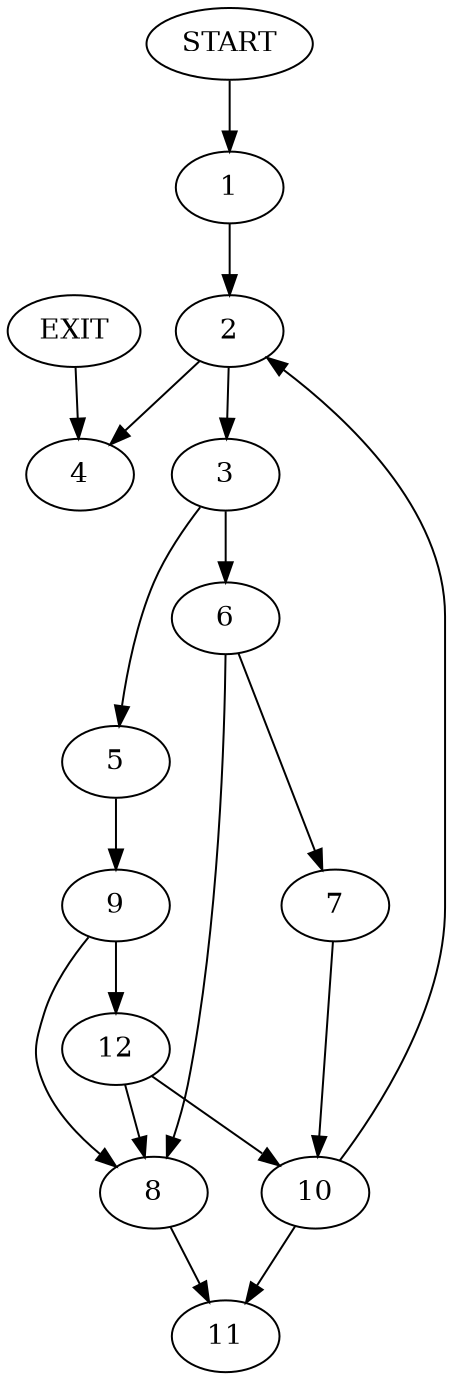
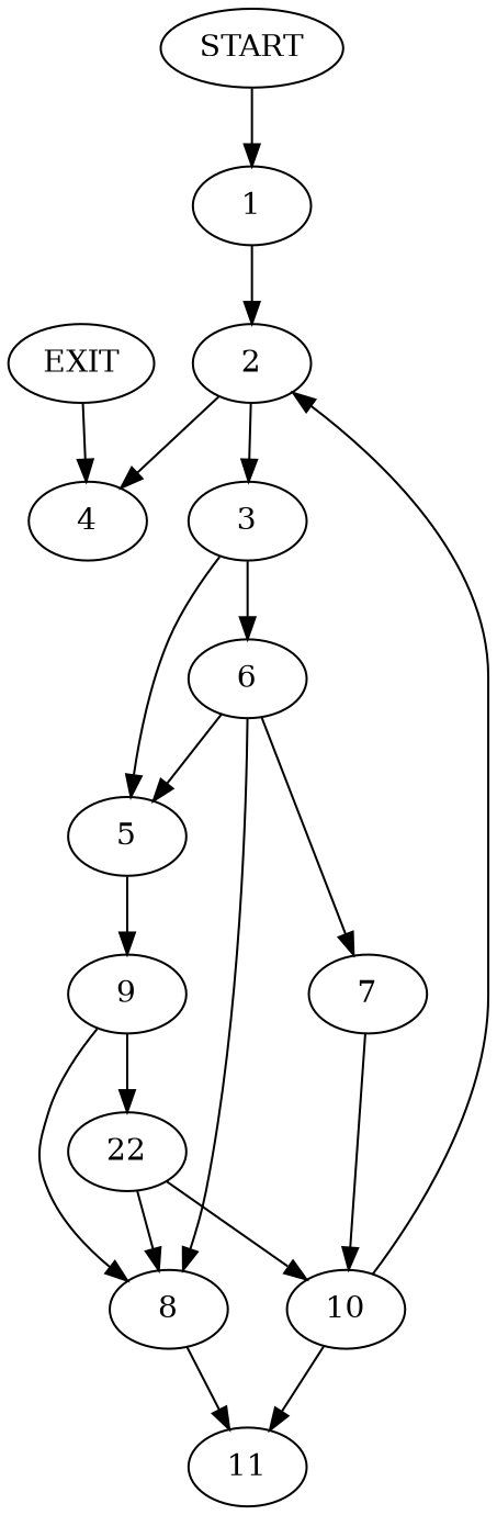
  digraph {
    n1 [label=START]
    1
    2
    n4 [label=EXIT]
    4
    3
    5
    6
    9
    8
    7
    11
-   12
+   12 [label=22]
    10
    n1 -> 1
    1 -> 2
    2 -> 4
    2 -> 3
    n4 -> 4
    3 -> 5
    3 -> 6
    5 -> 9
+   6 -> 5
    6 -> 8
    6 -> 7
    9 -> 8
    9 -> 12
    8 -> 11
    7 -> 10
    12 -> 8
    12 -> 10
    10 -> 2
    10 -> 11
  }
